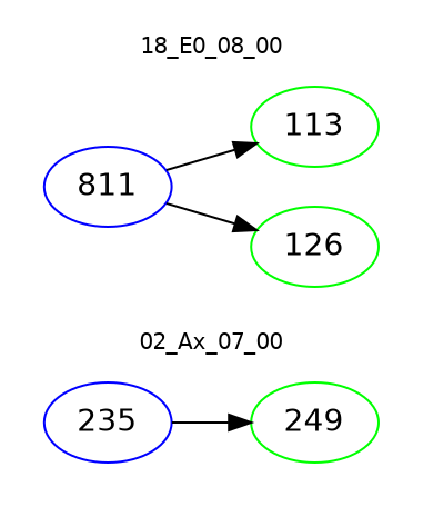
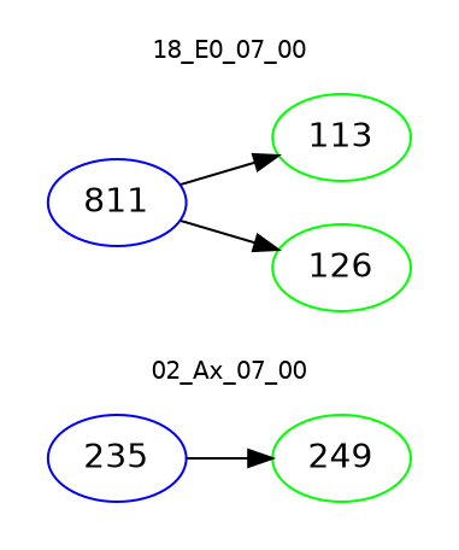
  digraph {
    fontname="DejaVu Sans"
    rankdir=LR
    node [color=green fontname="DejaVu Sans"]
    edge [color=black fontname="DejaVu Sans"]
    n1 [color=blue label=235]
    n2 [label=249]
    n3 [color=blue label=811]
    n4 [label=126]
    n5 [label=113]
    subgraph cluster_1 {
      color=white
      fontsize=10
      label="02_Ax_07_00"
      n1
      n2
    }
    subgraph cluster_2 {
      color=white
      fontsize=10
-     label="18_E0_08_00"
+     label="18_E0_07_00"
      n3
      n4
      n5
    }
    n1 -> n2
    n3 -> n4
    n3 -> n5
  }
